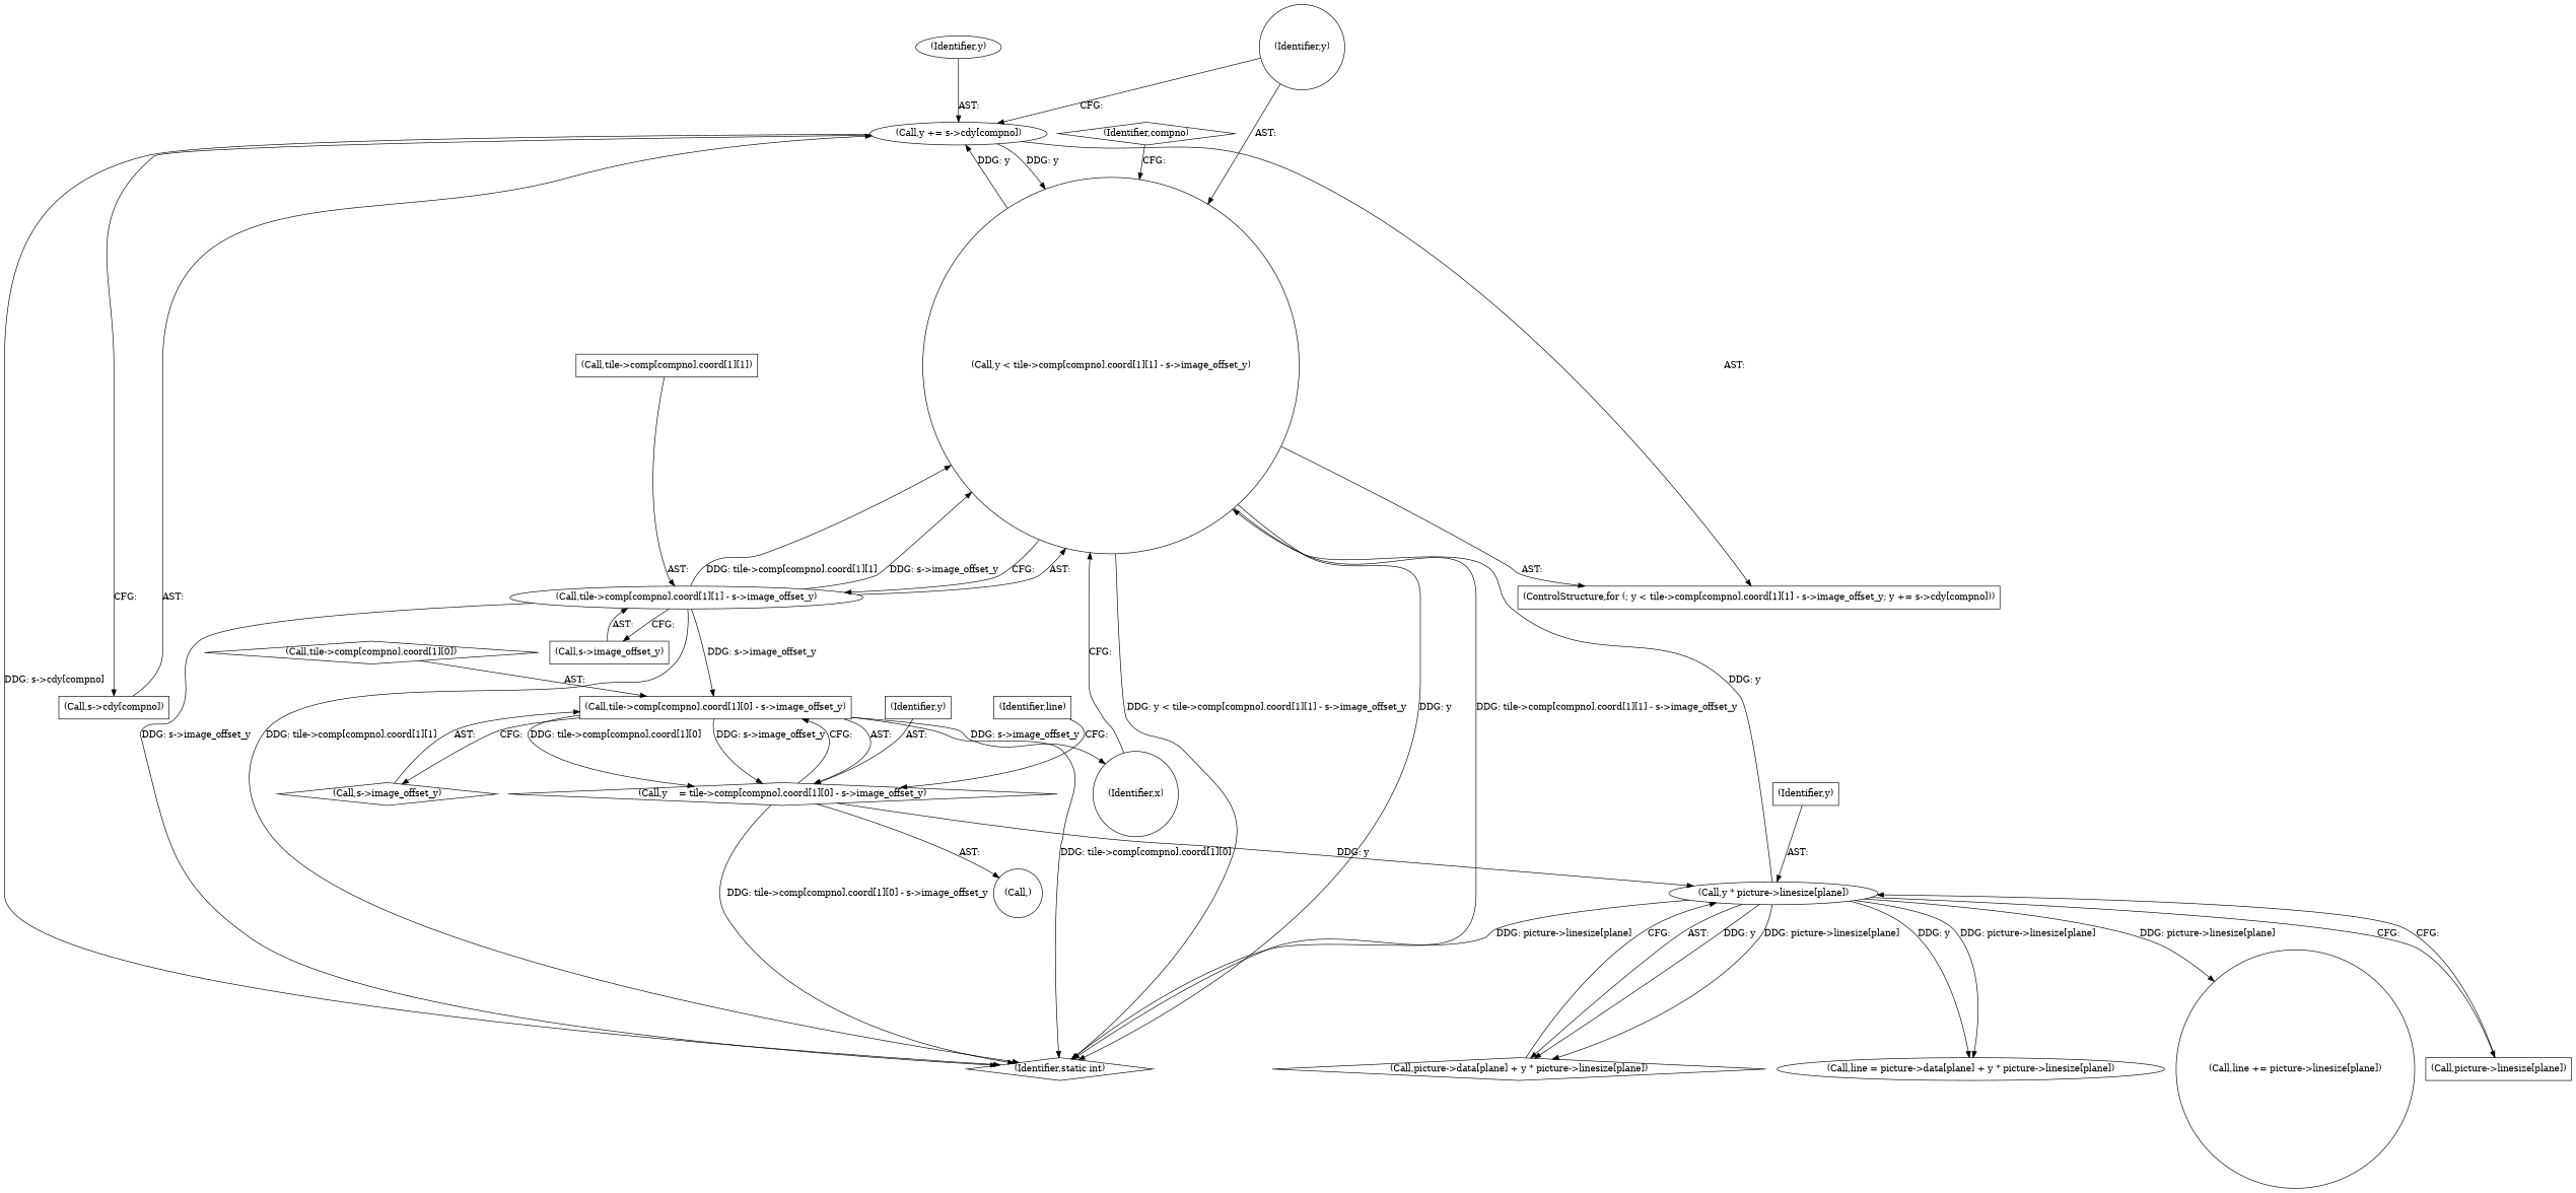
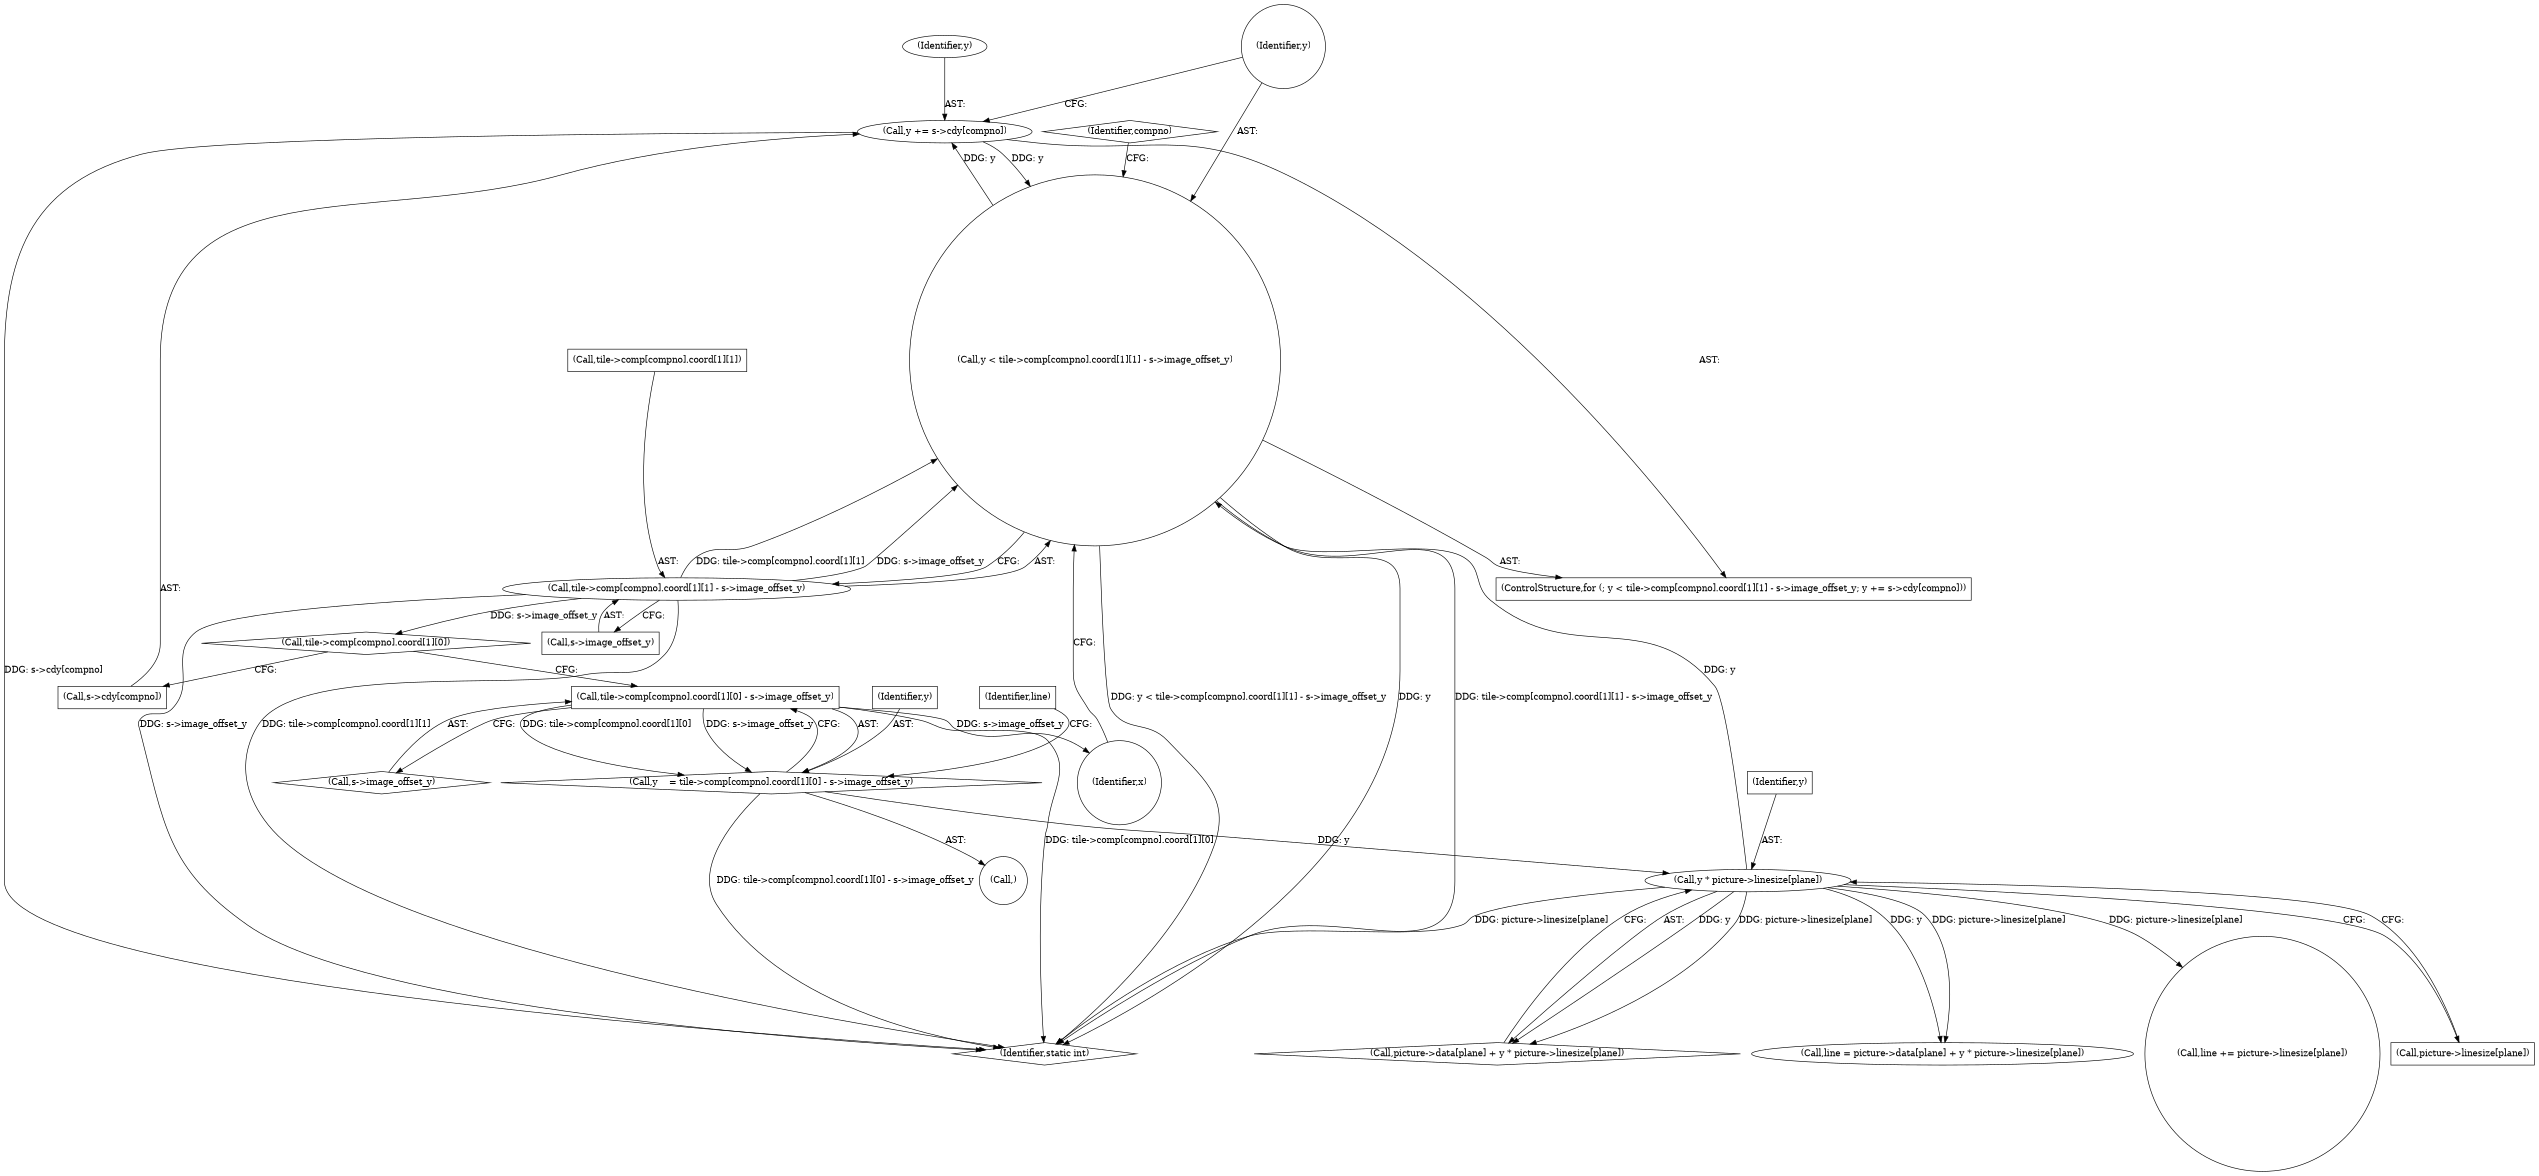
  digraph {
    node [shape=box]
    n1 [label="(Call,y += s->cdy[compno])" shape=ellipse]
    n2 [label="(Call,y < tile->comp[compno].coord[1][1] - s->image_offset_y)" shape=circle]
    n3 [label="(Identifier,static int)" shape=diamond]
    n4 [label="(Call,s->cdy[compno])"]
    n5 [label="(ControlStructure,for (; y < tile->comp[compno].coord[1][1] - s->image_offset_y; y += s->cdy[compno]))"]
    n6 [label="(Call,tile->comp[compno].coord[1][1] - s->image_offset_y)" shape=ellipse]
    n7 [label="(Call,tile->comp[compno].coord[1][0] - s->image_offset_y)"]
    n8 [label="(Call,s->image_offset_y)"]
    n9 [label="(Call,y * picture->linesize[plane])" shape=ellipse]
    n10 [label="(Call,line += picture->linesize[plane])" shape=circle]
    n11 [label="(Call,picture->linesize[plane])"]
    n12 [label="(Call,picture->data[plane] + y * picture->linesize[plane])" shape=diamond]
    n13 [label="(Call,line = picture->data[plane] + y * picture->linesize[plane])" shape=ellipse]
    n14 [label="(Call,y    = tile->comp[compno].coord[1][0] - s->image_offset_y)" shape=diamond]
    n15 [label="(Call,)" shape=circle]
    n16 [label="(Call,s->image_offset_y)" shape=diamond]
    n17 [label="(Identifier,x)" shape=circle]
    n18 [label="(Identifier,y)"]
    n19 [label="(Call,tile->comp[compno].coord[1][0])" shape=diamond]
    n20 [label="(Identifier,y)" shape=circle]
    n21 [label="(Call,tile->comp[compno].coord[1][1])"]
    n22 [label="(Identifier,line)"]
    n23 [label="(Identifier,y)" shape=ellipse]
    n24 [label="(Identifier,compno)" shape=diamond]
    n25 [label="(Identifier,y)"]
    n1 -> n2 [label="DDG: y"]
    n1 -> n3 [label="DDG: s->cdy[compno]"]
-   n1 -> n4 [label="CFG: "]
+   n19 -> n4 [label="CFG: "]
    n1 -> n5 [label="AST: "]
    n2 -> n1 [label="DDG: y"]
    n2 -> n3 [label="DDG: y < tile->comp[compno].coord[1][1] - s->image_offset_y"]
    n2 -> n3 [label="DDG: y"]
    n2 -> n3 [label="DDG: tile->comp[compno].coord[1][1] - s->image_offset_y"]
    n2 -> n5 [label="AST: "]
    n2 -> n6 [label="CFG: "]
    n4 -> n1 [label="AST: "]
    n6 -> n2 [label="AST: "]
    n6 -> n2 [label="DDG: tile->comp[compno].coord[1][1]"]
    n6 -> n2 [label="DDG: s->image_offset_y"]
    n6 -> n3 [label="DDG: s->image_offset_y"]
    n6 -> n3 [label="DDG: tile->comp[compno].coord[1][1]"]
-   n6 -> n7 [label="DDG: s->image_offset_y"]
+   n6 -> n19 [label="DDG: s->image_offset_y"]
    n6 -> n8 [label="CFG: "]
    n7 -> n3 [label="DDG: tile->comp[compno].coord[1][0]"]
    n7 -> n14 [label="AST: "]
    n7 -> n14 [label="DDG: tile->comp[compno].coord[1][0]"]
    n7 -> n14 [label="DDG: s->image_offset_y"]
    n7 -> n16 [label="CFG: "]
    n7 -> n17 [label="DDG: s->image_offset_y"]
    n8 -> n6 [label="AST: "]
    n9 -> n2 [label="DDG: y"]
    n9 -> n3 [label="DDG: picture->linesize[plane]"]
    n9 -> n10 [label="DDG: picture->linesize[plane]"]
    n9 -> n11 [label="CFG: "]
    n9 -> n12 [label="AST: "]
    n9 -> n12 [label="DDG: y"]
    n9 -> n12 [label="DDG: picture->linesize[plane]"]
    n9 -> n13 [label="DDG: y"]
    n9 -> n13 [label="DDG: picture->linesize[plane]"]
    n11 -> n9 [label="CFG: "]
    n12 -> n9 [label="CFG: "]
    n14 -> n3 [label="DDG: tile->comp[compno].coord[1][0] - s->image_offset_y"]
    n14 -> n7 [label="CFG: "]
    n14 -> n9 [label="DDG: y"]
    n14 -> n15 [label="AST: "]
    n16 -> n7 [label="AST: "]
    n17 -> n2 [label="CFG: "]
    n18 -> n14 [label="AST: "]
-   n19 -> n7 [label="AST: "]
+   n19 -> n7 [label="CFG: "]
    n20 -> n1 [label="CFG: "]
    n20 -> n2 [label="AST: "]
    n21 -> n6 [label="AST: "]
    n22 -> n14 [label="CFG: "]
    n23 -> n1 [label="AST: "]
    n24 -> n2 [label="CFG: "]
    n25 -> n9 [label="AST: "]
  }
